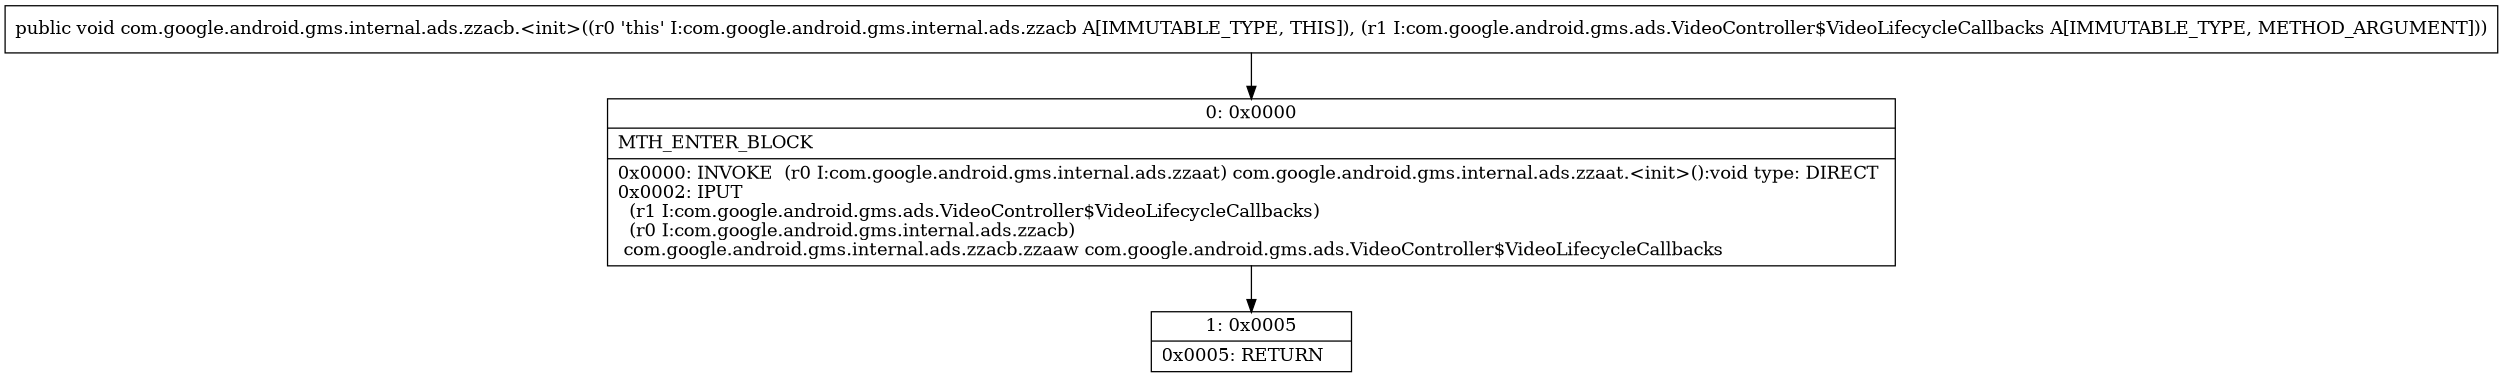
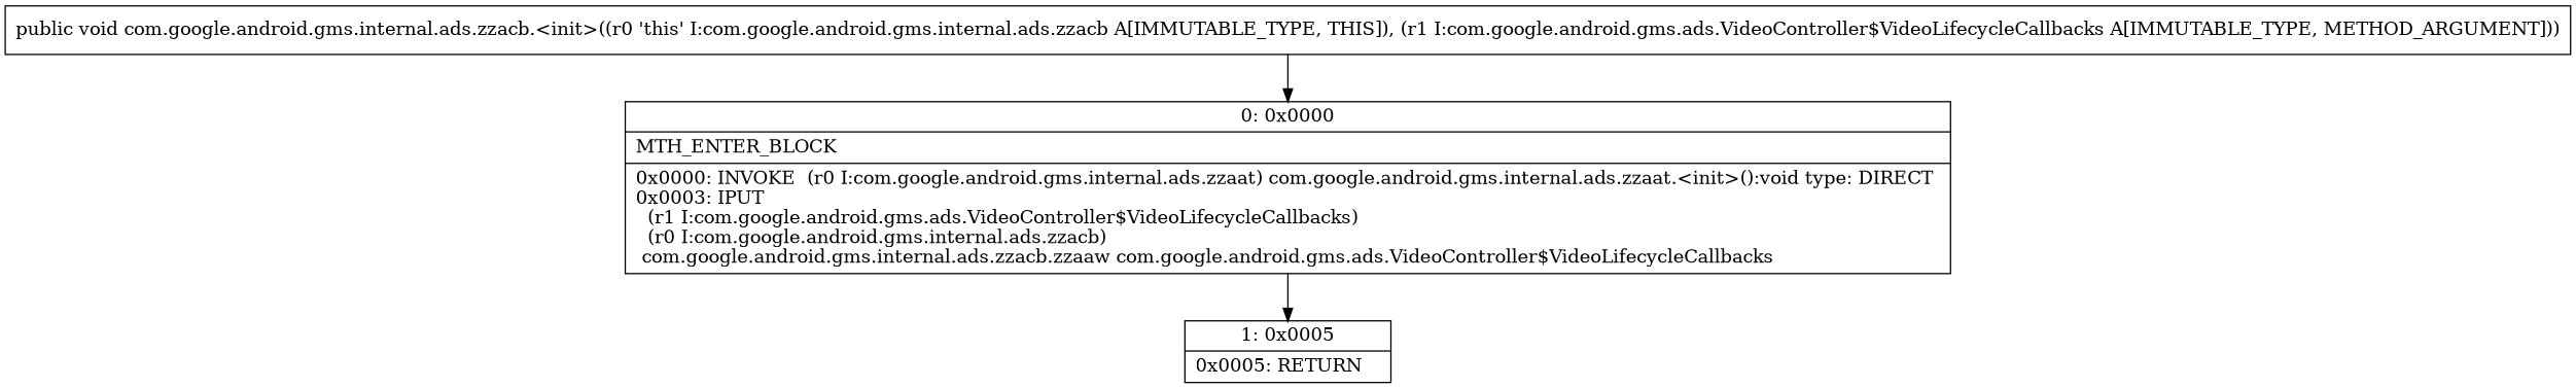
  digraph {
    node [shape=record]
-   n1 [label="{0\:\ 0x0000|MTH_ENTER_BLOCK\l|0x0000: INVOKE  (r0 I:com.google.android.gms.internal.ads.zzaat) com.google.android.gms.internal.ads.zzaat.\<init\>():void type: DIRECT \l0x0002: IPUT  \l  (r1 I:com.google.android.gms.ads.VideoController$VideoLifecycleCallbacks)\l  (r0 I:com.google.android.gms.internal.ads.zzacb)\l com.google.android.gms.internal.ads.zzacb.zzaaw com.google.android.gms.ads.VideoController$VideoLifecycleCallbacks \l}"]
+   n1 [label="{0\:\ 0x0000|MTH_ENTER_BLOCK\l|0x0000: INVOKE  (r0 I:com.google.android.gms.internal.ads.zzaat) com.google.android.gms.internal.ads.zzaat.\<init\>():void type: DIRECT \l0x0003: IPUT  \l  (r1 I:com.google.android.gms.ads.VideoController$VideoLifecycleCallbacks)\l  (r0 I:com.google.android.gms.internal.ads.zzacb)\l com.google.android.gms.internal.ads.zzacb.zzaaw com.google.android.gms.ads.VideoController$VideoLifecycleCallbacks \l}"]
    n2 [label="{1\:\ 0x0005|0x0005: RETURN   \l}"]
    n3 [label="{public void com.google.android.gms.internal.ads.zzacb.\<init\>((r0 'this' I:com.google.android.gms.internal.ads.zzacb A[IMMUTABLE_TYPE, THIS]), (r1 I:com.google.android.gms.ads.VideoController$VideoLifecycleCallbacks A[IMMUTABLE_TYPE, METHOD_ARGUMENT])) }"]
    n1 -> n2
    n3 -> n1
  }
